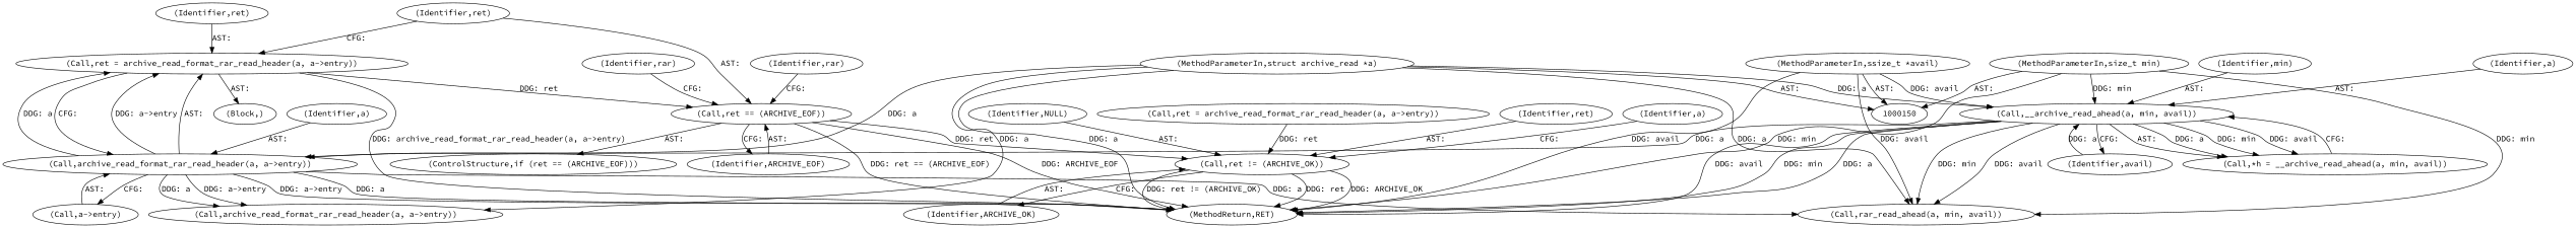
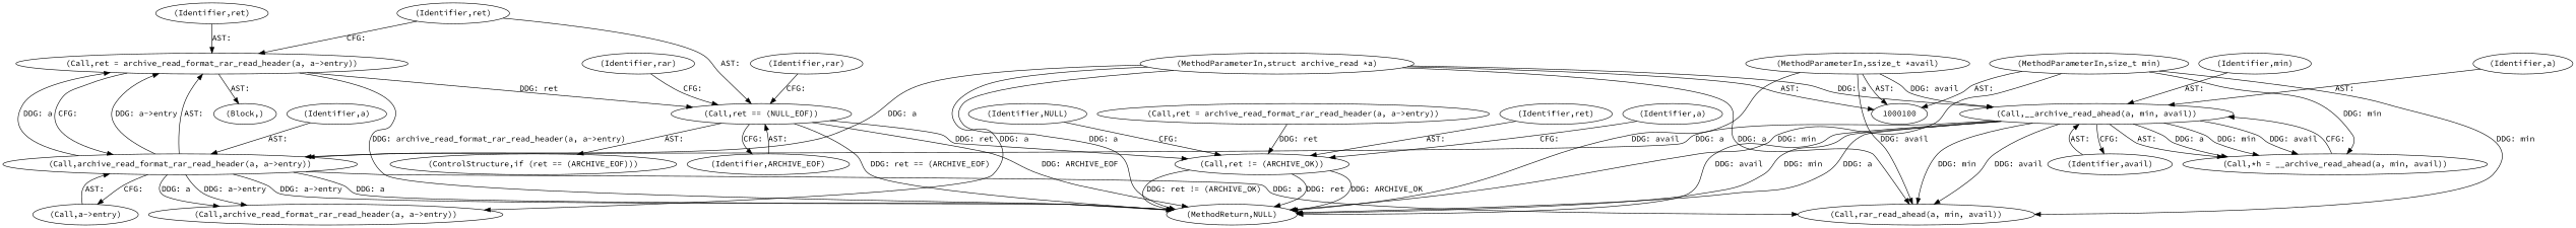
  digraph {
    fontname="Source Code Pro"
    node [fontname="Source Code Pro"]
    edge [fontname="Source Code Pro"]
    n1 [label="(Call,ret = archive_read_format_rar_read_header(a, a->entry))"]
    n2 [label="(Call,archive_read_format_rar_read_header(a, a->entry))"]
-   n3 [label="(Call,ret == (ARCHIVE_EOF))"]
-   n4 [label="(MethodReturn,RET)"]
+   n3 [label="(Call,ret == (NULL_EOF))"]
+   n4 [label="(MethodReturn,NULL)"]
    n5 [label="(Block,)"]
    n6 [label="(Call,a->entry)"]
    n7 [label="(Call,archive_read_format_rar_read_header(a, a->entry))"]
    n8 [label="(Call,rar_read_ahead(a, min, avail))"]
    n9 [label="(Call,ret != (ARCHIVE_OK))"]
    n10 [label="(ControlStructure,if (ret == (ARCHIVE_EOF)))"]
    n11 [label="(Identifier,ARCHIVE_EOF)"]
    n12 [label="(Call,__archive_read_ahead(a, min, avail))"]
    n13 [label="(Call,*h = __archive_read_ahead(a, min, avail))"]
    n14 [label="(Identifier,avail)"]
    n15 [label="(MethodParameterIn,struct archive_read *a)"]
-   1000100 [label=1000150]
+   1000100
    n17 [label="(MethodParameterIn,size_t min)"]
    n18 [label="(MethodParameterIn,ssize_t *avail)"]
-   n19 [label="(Identifier,ARCHIVE_OK)"]
    n20 [label="(Call,ret = archive_read_format_rar_read_header(a, a->entry))"]
    n21 [label="(Identifier,ret)"]
    n22 [label="(Identifier,ret)"]
    n23 [label="(Identifier,min)"]
    n24 [label="(Identifier,a)"]
    n25 [label="(Identifier,ret)"]
    n26 [label="(Identifier,a)"]
    n27 [label="(Identifier,NULL)"]
    n28 [label="(Identifier,a)"]
    n29 [label="(Identifier,rar)"]
    n30 [label="(Identifier,rar)"]
    n1 -> n2 [label="CFG: "]
    n1 -> n3 [label="DDG: ret"]
    n1 -> n4 [label="DDG: archive_read_format_rar_read_header(a, a->entry)"]
    n1 -> n5 [label="AST: "]
    n2 -> n1 [label="AST: "]
    n2 -> n1 [label="DDG: a"]
    n2 -> n1 [label="DDG: a->entry"]
    n2 -> n4 [label="DDG: a->entry"]
    n2 -> n4 [label="DDG: a"]
    n2 -> n6 [label="CFG: "]
    n2 -> n7 [label="DDG: a"]
    n2 -> n7 [label="DDG: a->entry"]
    n2 -> n8 [label="DDG: a"]
    n3 -> n4 [label="DDG: ARCHIVE_EOF"]
    n3 -> n4 [label="DDG: ret == (ARCHIVE_EOF)"]
    n3 -> n9 [label="DDG: ret"]
    n3 -> n10 [label="AST: "]
    n3 -> n11 [label="CFG: "]
    n6 -> n2 [label="AST: "]
    n9 -> n4 [label="DDG: ret != (ARCHIVE_OK)"]
    n9 -> n4 [label="DDG: ret"]
    n9 -> n4 [label="DDG: ARCHIVE_OK"]
-   n9 -> n19 [label="CFG: "]
    n11 -> n3 [label="AST: "]
    n12 -> n2 [label="DDG: a"]
    n12 -> n4 [label="DDG: avail"]
    n12 -> n4 [label="DDG: min"]
    n12 -> n4 [label="DDG: a"]
    n12 -> n8 [label="DDG: min"]
    n12 -> n8 [label="DDG: avail"]
    n12 -> n13 [label="AST: "]
    n12 -> n13 [label="DDG: a"]
    n12 -> n13 [label="DDG: min"]
    n12 -> n13 [label="DDG: avail"]
    n12 -> n14 [label="CFG: "]
    n13 -> n12 [label="CFG: "]
-   n14 -> n12 [label="DDG: a"]
+   n14 -> n12 [label="AST: "]
    n15 -> n2 [label="DDG: a"]
    n15 -> n4 [label="DDG: a"]
    n15 -> n7 [label="DDG: a"]
    n15 -> n8 [label="DDG: a"]
    n15 -> n12 [label="DDG: a"]
    n15 -> 1000100 [label="AST: "]
    n17 -> n4 [label="DDG: min"]
    n17 -> n8 [label="DDG: min"]
-   n17 -> n12 [label="DDG: min"]
+   n17 -> n13 [label="DDG: min"]
    n17 -> 1000100 [label="AST: "]
    n18 -> n4 [label="DDG: avail"]
    n18 -> n8 [label="DDG: avail"]
    n18 -> n12 [label="DDG: avail"]
    n18 -> 1000100 [label="AST: "]
-   n19 -> n9 [label="AST: "]
    n20 -> n9 [label="DDG: ret"]
    n21 -> n9 [label="AST: "]
    n22 -> n1 [label="CFG: "]
    n22 -> n3 [label="AST: "]
    n23 -> n12 [label="AST: "]
    n24 -> n9 [label="CFG: "]
    n25 -> n1 [label="AST: "]
    n26 -> n2 [label="AST: "]
-   n27 -> n9 [label="AST: "]
+   n27 -> n9 [label="CFG: "]
    n28 -> n12 [label="AST: "]
    n29 -> n3 [label="CFG: "]
    n30 -> n3 [label="CFG: "]
  }
